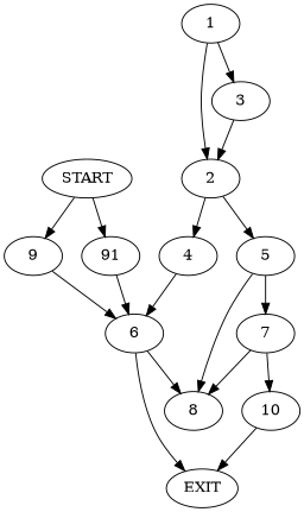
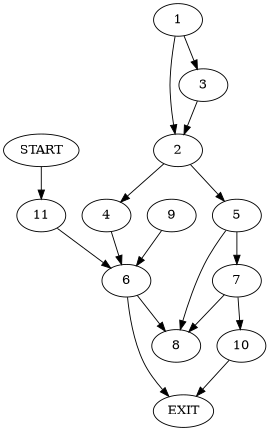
  digraph {
    n1 [label=START]
    9
-   11 [label=91]
+   11
    1
    2
    3
    6
    n8 [label=EXIT]
    4
    5
    7
    8
    10
-   n1 -> 9
    n1 -> 11
    9 -> 6
    11 -> 6
    1 -> 2
    1 -> 3
    2 -> 4
    2 -> 5
    3 -> 2
    6 -> n8
    6 -> 8
    4 -> 6
    5 -> 7
    5 -> 8
    7 -> 8
    7 -> 10
    10 -> n8
  }
